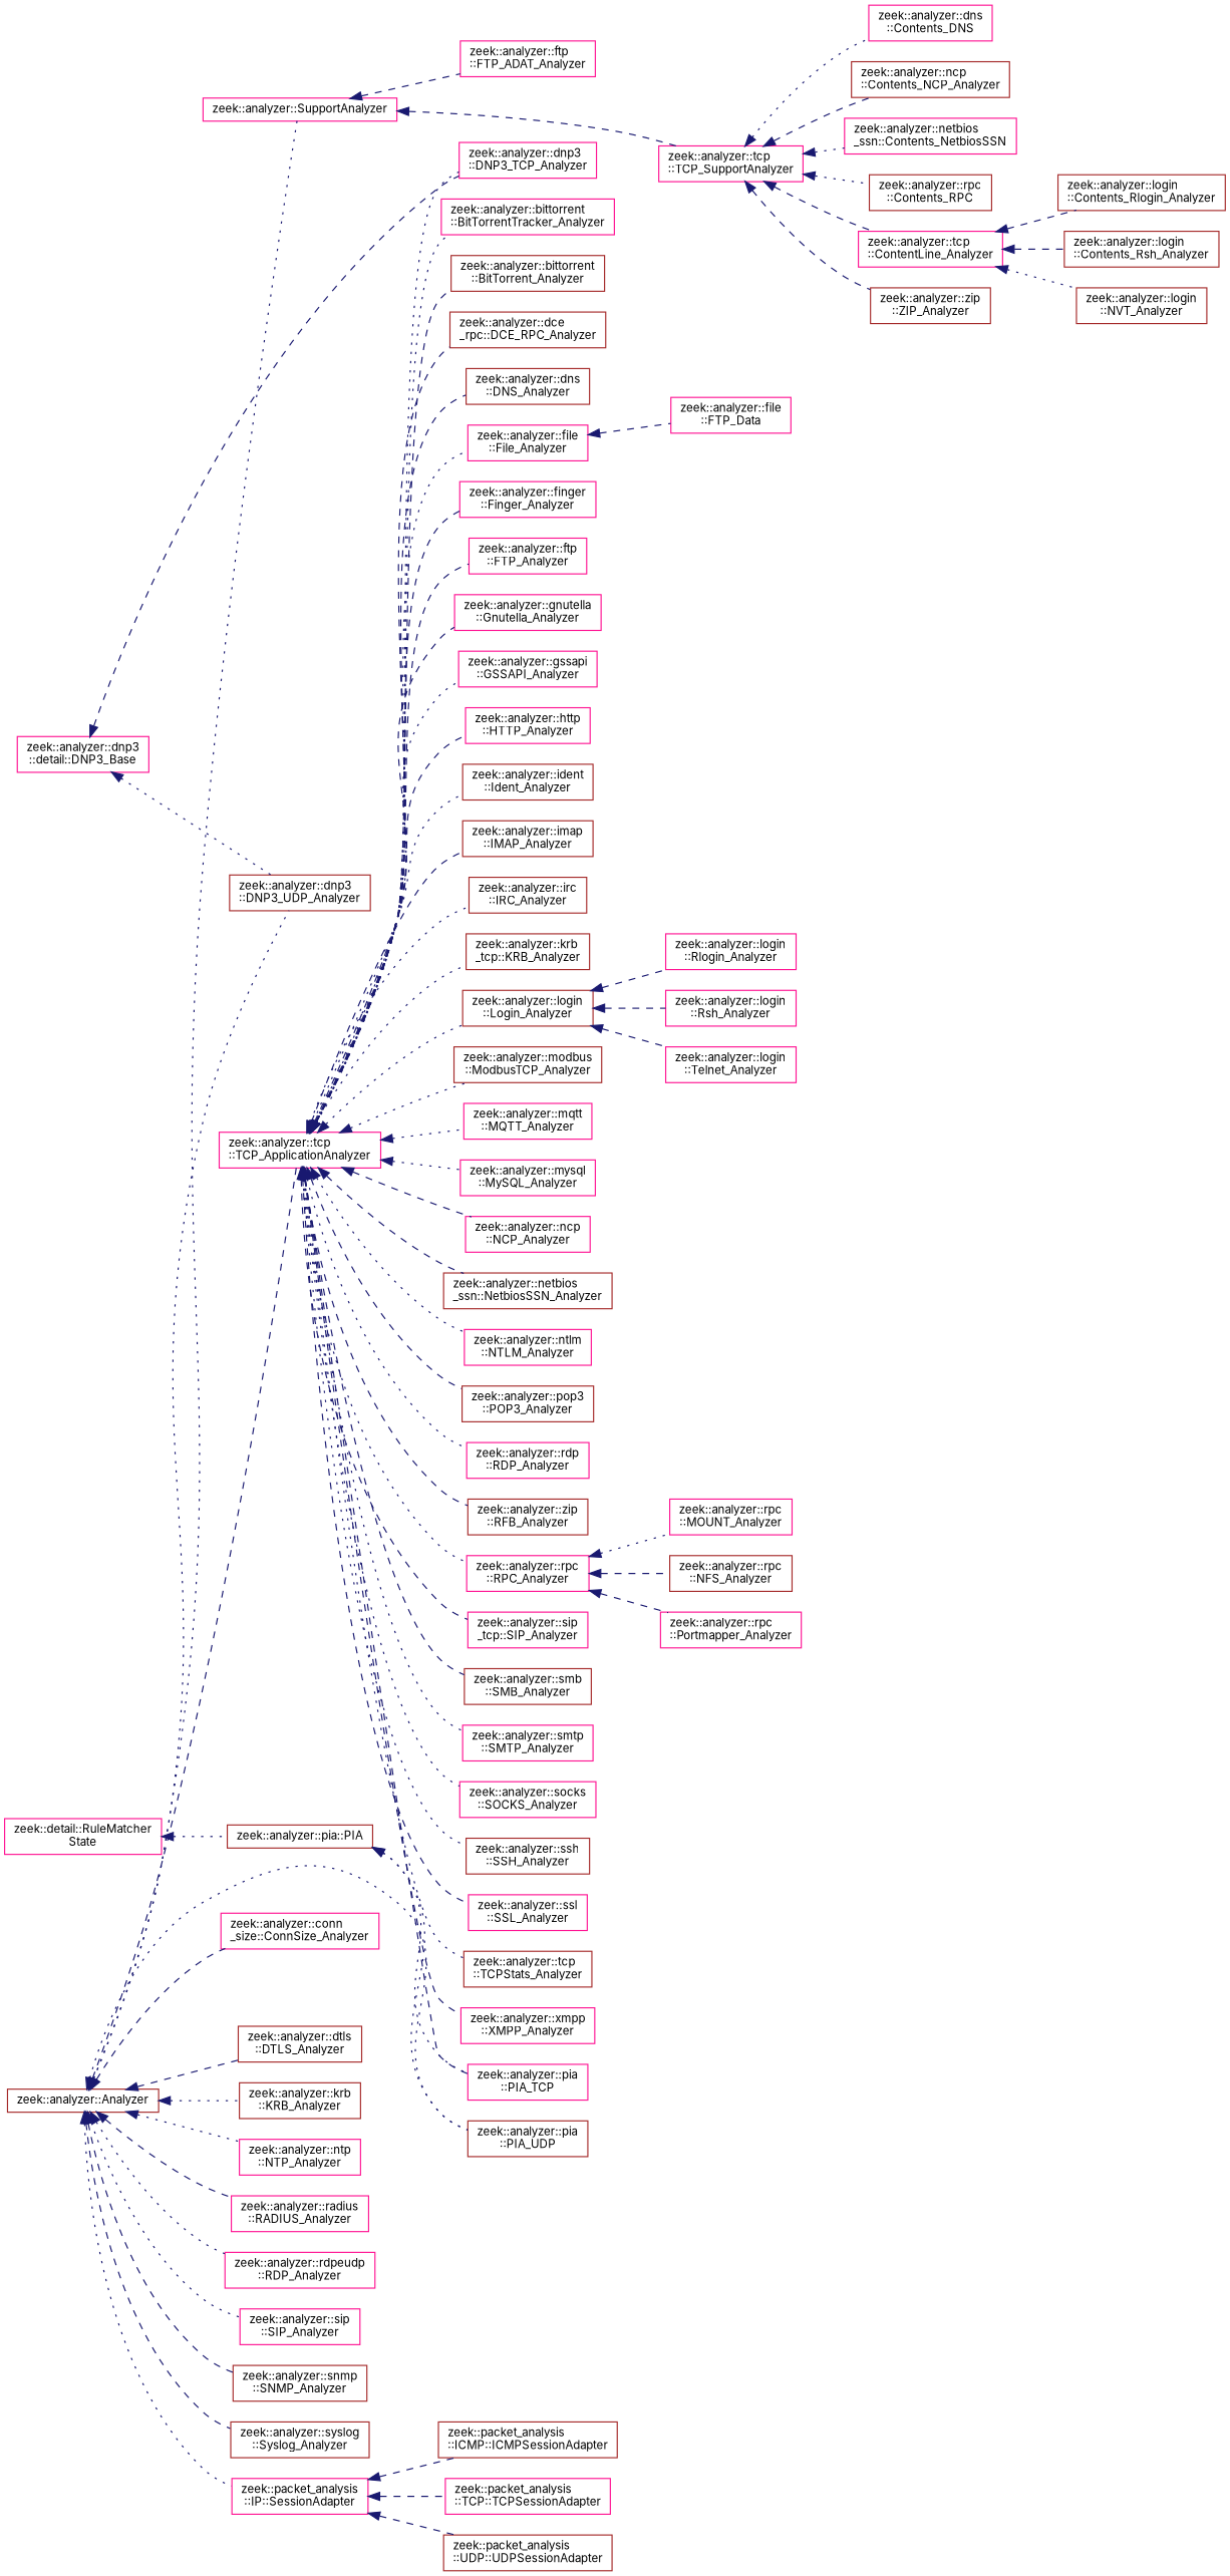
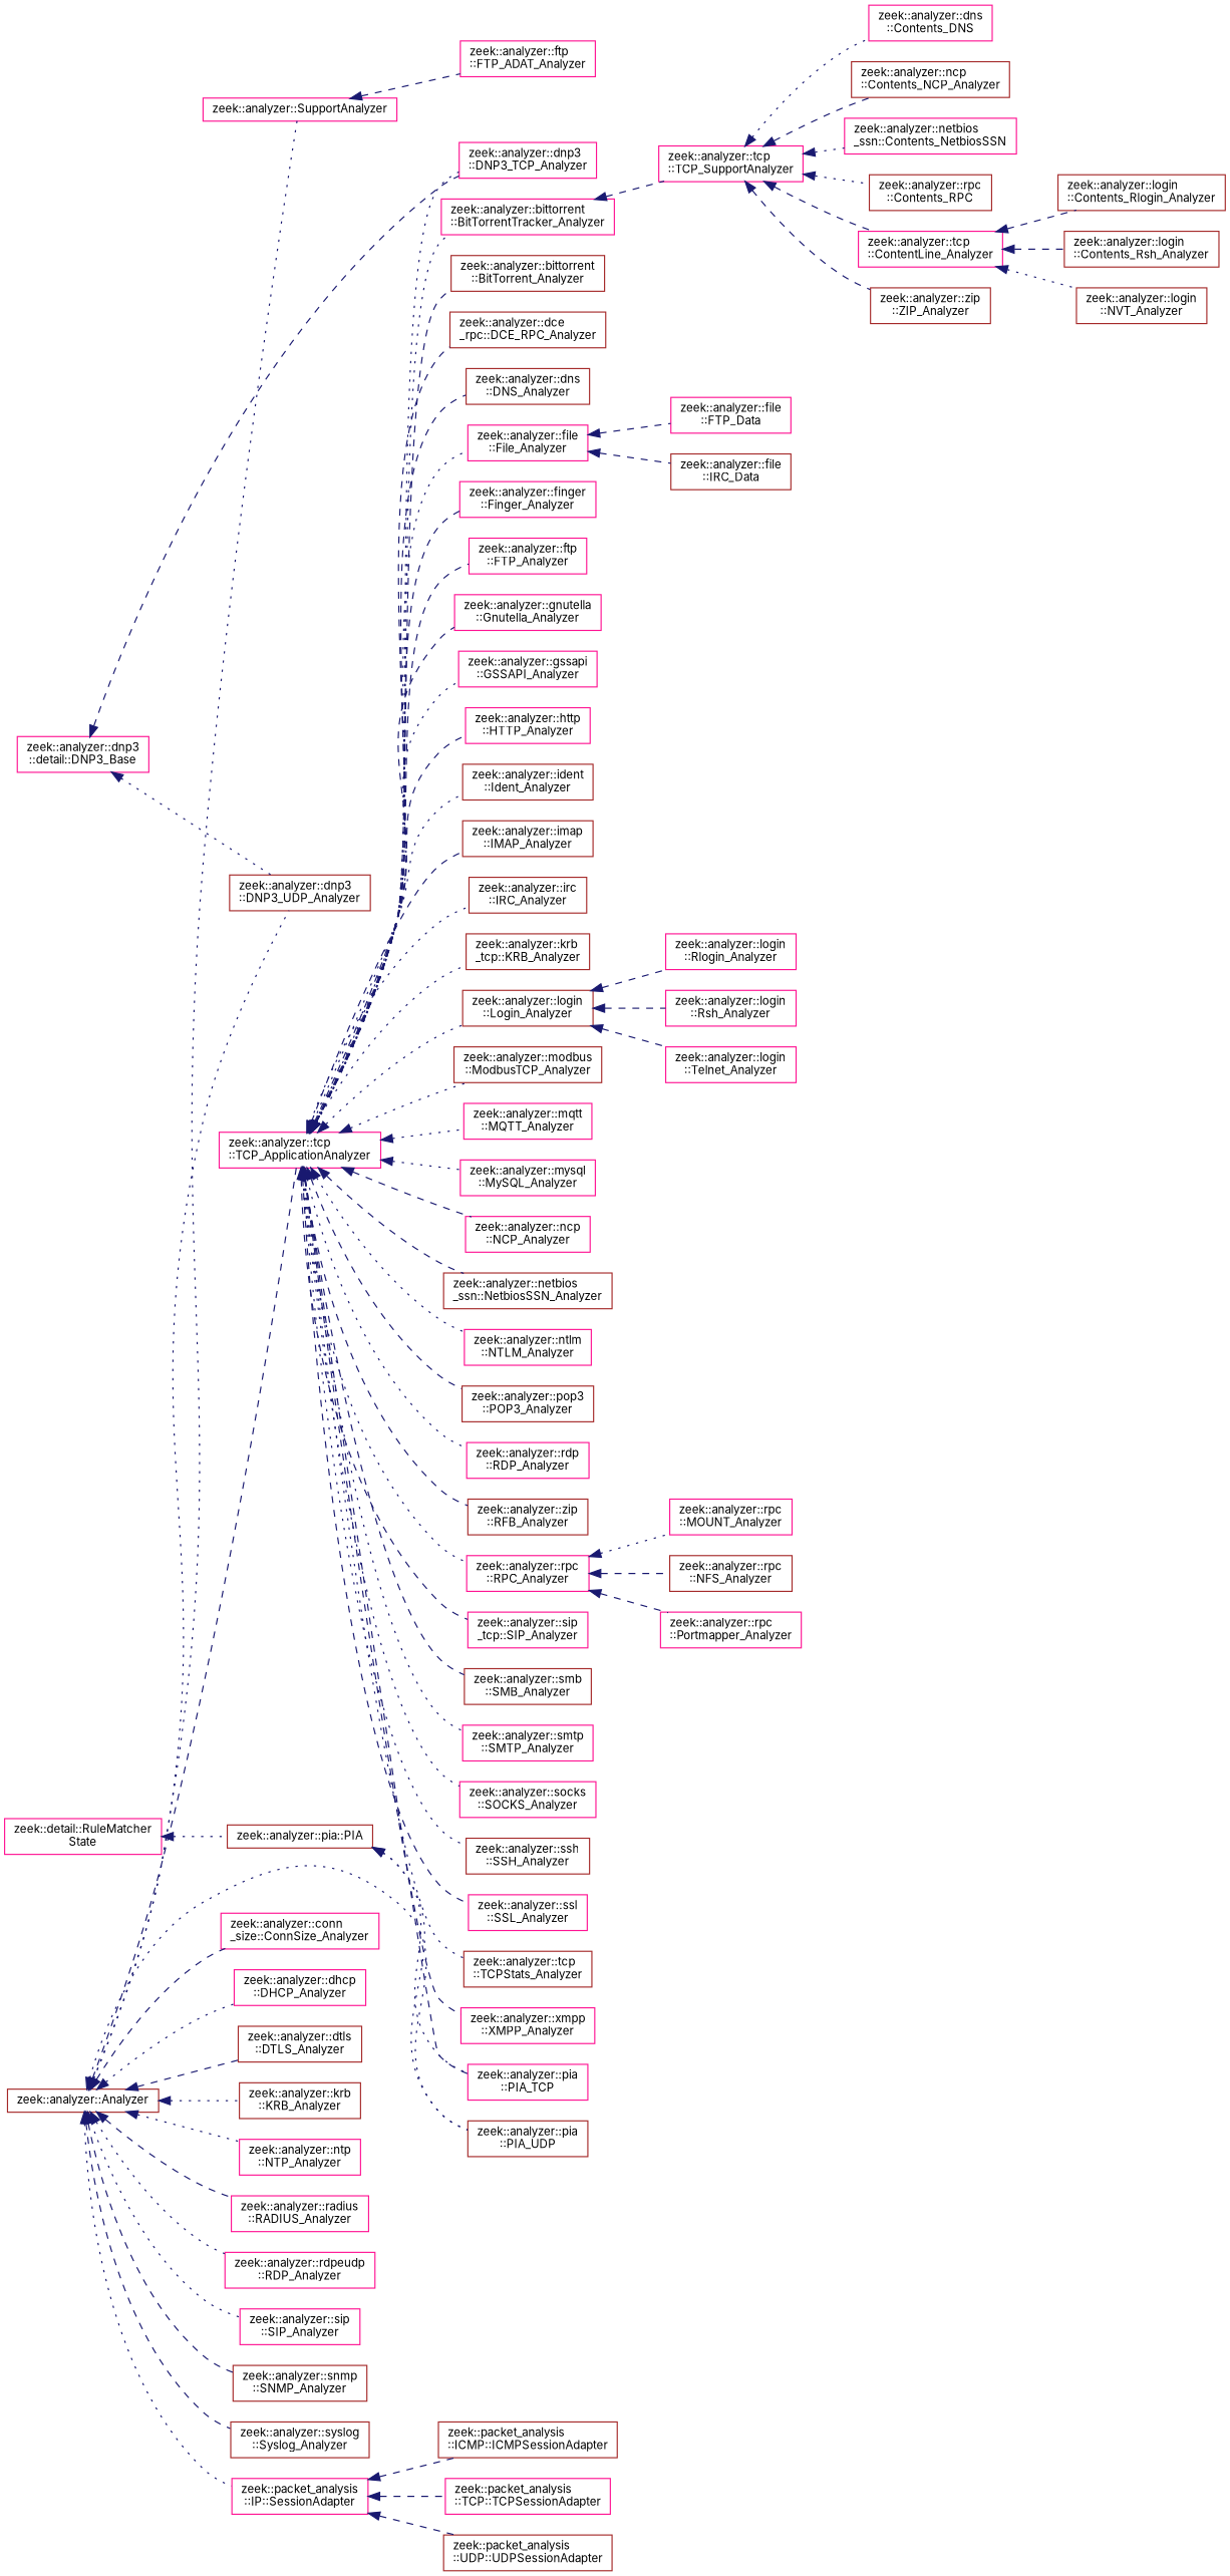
  digraph {
    fontname=Inter
    rankdir=LR
    node [color=deeppink fillcolor=white fontname=Inter fontsize=10 shape=record style=filled]
    edge [color=midnightblue dir=back fontname=Inter fontsize=10 labelfontname=Helvetica labelfontsize=10 style=dashed]
    n1 [color=brown height=0.2 label="zeek::analyzer::Analyzer" width=0.4]
    n2 [height=0.2 label="zeek::analyzer::SupportAnalyzer" width=0.4]
    n3 [height=0.2 label="zeek::analyzer::conn\l_size::ConnSize_Analyzer" width=0.4]
+   n4 [height=0.2 label="zeek::analyzer::dhcp\l::DHCP_Analyzer" width=0.4]
    n5 [color=brown height=0.2 label="zeek::analyzer::dnp3\l::DNP3_UDP_Analyzer" width=0.4]
    n6 [color=brown height=0.2 label="zeek::analyzer::dtls\l::DTLS_Analyzer" width=0.4]
    n7 [color=brown height=0.2 label="zeek::analyzer::krb\l::KRB_Analyzer" width=0.4]
    n8 [height=0.2 label="zeek::analyzer::ntp\l::NTP_Analyzer" width=0.4]
    n9 [color=brown height=0.2 label="zeek::analyzer::pia\l::PIA_UDP" width=0.4]
    n10 [height=0.2 label="zeek::analyzer::radius\l::RADIUS_Analyzer" width=0.4]
    n11 [height=0.2 label="zeek::analyzer::rdpeudp\l::RDP_Analyzer" width=0.4]
    n12 [height=0.2 label="zeek::analyzer::sip\l::SIP_Analyzer" width=0.4]
    n13 [color=brown height=0.2 label="zeek::analyzer::snmp\l::SNMP_Analyzer" width=0.4]
    n14 [color=brown height=0.2 label="zeek::analyzer::syslog\l::Syslog_Analyzer" width=0.4]
    n15 [height=0.2 label="zeek::analyzer::tcp\l::TCP_ApplicationAnalyzer" width=0.4]
    n16 [height=0.2 label="zeek::packet_analysis\l::IP::SessionAdapter" width=0.4]
    n17 [height=0.2 label="zeek::analyzer::ftp\l::FTP_ADAT_Analyzer" width=0.4]
    n18 [height=0.2 label="zeek::analyzer::tcp\l::TCP_SupportAnalyzer" width=0.4]
    n19 [height=0.2 label="zeek::analyzer::bittorrent\l::BitTorrentTracker_Analyzer" width=0.4]
    n20 [color=brown height=0.2 label="zeek::analyzer::bittorrent\l::BitTorrent_Analyzer" width=0.4]
    n21 [color=brown height=0.2 label="zeek::analyzer::dce\l_rpc::DCE_RPC_Analyzer" width=0.4]
    n22 [height=0.2 label="zeek::analyzer::dnp3\l::DNP3_TCP_Analyzer" width=0.4]
    n23 [color=brown height=0.2 label="zeek::analyzer::dns\l::DNS_Analyzer" width=0.4]
    n24 [height=0.2 label="zeek::analyzer::file\l::File_Analyzer" width=0.4]
    n25 [height=0.2 label="zeek::analyzer::finger\l::Finger_Analyzer" width=0.4]
    n26 [height=0.2 label="zeek::analyzer::ftp\l::FTP_Analyzer" width=0.4]
    n27 [height=0.2 label="zeek::analyzer::gnutella\l::Gnutella_Analyzer" width=0.4]
    n28 [height=0.2 label="zeek::analyzer::gssapi\l::GSSAPI_Analyzer" width=0.4]
    n29 [height=0.2 label="zeek::analyzer::http\l::HTTP_Analyzer" width=0.4]
    n30 [color=brown height=0.2 label="zeek::analyzer::ident\l::Ident_Analyzer" width=0.4]
    n31 [color=brown height=0.2 label="zeek::analyzer::imap\l::IMAP_Analyzer" width=0.4]
    n32 [color=brown height=0.2 label="zeek::analyzer::irc\l::IRC_Analyzer" width=0.4]
    n33 [color=brown height=0.2 label="zeek::analyzer::krb\l_tcp::KRB_Analyzer" width=0.4]
    n34 [color=brown height=0.2 label="zeek::analyzer::login\l::Login_Analyzer" width=0.4]
    n35 [color=brown height=0.2 label="zeek::analyzer::modbus\l::ModbusTCP_Analyzer" width=0.4]
    n36 [height=0.2 label="zeek::analyzer::mqtt\l::MQTT_Analyzer" width=0.4]
    n37 [height=0.2 label="zeek::analyzer::mysql\l::MySQL_Analyzer" width=0.4]
    n38 [height=0.2 label="zeek::analyzer::ncp\l::NCP_Analyzer" width=0.4]
    n39 [color=brown height=0.2 label="zeek::analyzer::netbios\l_ssn::NetbiosSSN_Analyzer" width=0.4]
    n40 [height=0.2 label="zeek::analyzer::ntlm\l::NTLM_Analyzer" width=0.4]
    n41 [height=0.2 label="zeek::analyzer::pia\l::PIA_TCP" width=0.4]
    n42 [color=brown height=0.2 label="zeek::analyzer::pop3\l::POP3_Analyzer" width=0.4]
    n43 [height=0.2 label="zeek::analyzer::rdp\l::RDP_Analyzer" width=0.4]
    n44 [color=brown height=0.2 label="zeek::analyzer::zip\l::RFB_Analyzer" width=0.4]
    n45 [height=0.2 label="zeek::analyzer::rpc\l::RPC_Analyzer" width=0.4]
    n46 [height=0.2 label="zeek::analyzer::sip\l_tcp::SIP_Analyzer" width=0.4]
    n47 [color=brown height=0.2 label="zeek::analyzer::smb\l::SMB_Analyzer" width=0.4]
    n48 [height=0.2 label="zeek::analyzer::smtp\l::SMTP_Analyzer" width=0.4]
    n49 [height=0.2 label="zeek::analyzer::socks\l::SOCKS_Analyzer" width=0.4]
    n50 [color=brown height=0.2 label="zeek::analyzer::ssh\l::SSH_Analyzer" width=0.4]
    n51 [height=0.2 label="zeek::analyzer::ssl\l::SSL_Analyzer" width=0.4]
    n52 [color=brown height=0.2 label="zeek::analyzer::tcp\l::TCPStats_Analyzer" width=0.4]
    n53 [height=0.2 label="zeek::analyzer::xmpp\l::XMPP_Analyzer" width=0.4]
    n54 [color=brown height=0.2 label="zeek::packet_analysis\l::ICMP::ICMPSessionAdapter" width=0.4]
    n55 [height=0.2 label="zeek::packet_analysis\l::TCP::TCPSessionAdapter" width=0.4]
    n56 [color=brown height=0.2 label="zeek::packet_analysis\l::UDP::UDPSessionAdapter" width=0.4]
    n57 [height=0.2 label="zeek::analyzer::dns\l::Contents_DNS" width=0.4]
    n58 [color=brown height=0.2 label="zeek::analyzer::ncp\l::Contents_NCP_Analyzer" width=0.4]
    n59 [height=0.2 label="zeek::analyzer::netbios\l_ssn::Contents_NetbiosSSN" width=0.4]
    n60 [color=brown height=0.2 label="zeek::analyzer::rpc\l::Contents_RPC" width=0.4]
    n61 [height=0.2 label="zeek::analyzer::tcp\l::ContentLine_Analyzer" width=0.4]
    n62 [color=brown height=0.2 label="zeek::analyzer::zip\l::ZIP_Analyzer" width=0.4]
    n63 [color=brown height=0.2 label="zeek::analyzer::login\l::Contents_Rlogin_Analyzer" width=0.4]
    n64 [color=brown height=0.2 label="zeek::analyzer::login\l::Contents_Rsh_Analyzer" width=0.4]
    n65 [color=brown height=0.2 label="zeek::analyzer::login\l::NVT_Analyzer" width=0.4]
    n66 [height=0.2 label="zeek::analyzer::file\l::FTP_Data" width=0.4]
+   n67 [color=brown height=0.2 label="zeek::analyzer::file\l::IRC_Data" width=0.4]
    n68 [height=0.2 label="zeek::analyzer::login\l::Rlogin_Analyzer" width=0.4]
    n69 [height=0.2 label="zeek::analyzer::login\l::Rsh_Analyzer" width=0.4]
    n70 [height=0.2 label="zeek::analyzer::login\l::Telnet_Analyzer" width=0.4]
    n71 [height=0.2 label="zeek::analyzer::rpc\l::MOUNT_Analyzer" width=0.4]
    n72 [color=brown height=0.2 label="zeek::analyzer::rpc\l::NFS_Analyzer" width=0.4]
    n73 [height=0.2 label="zeek::analyzer::rpc\l::Portmapper_Analyzer" width=0.4]
    n74 [height=0.2 label="zeek::analyzer::dnp3\l::detail::DNP3_Base" width=0.4]
    n75 [height=0.2 label="zeek::detail::RuleMatcher\lState" width=0.4]
    n76 [color=brown height=0.2 label="zeek::analyzer::pia::PIA" width=0.4]
    n1 -> n2 [style=dotted]
    n1 -> n3
+   n1 -> n4 [style=dotted]
    n1 -> n5 [style=dotted]
    n1 -> n6
    n1 -> n7 [style=dotted]
    n1 -> n8 [style=dotted]
    n1 -> n9 [style=dotted]
    n1 -> n10
    n1 -> n11 [style=dotted]
    n1 -> n12 [style=dotted]
    n1 -> n13
    n1 -> n14
    n1 -> n15
    n1 -> n16 [style=dotted]
    n2 -> n17
-   n2 -> n18
+   n19 -> n18
    n15 -> n19 [style=dotted]
    n15 -> n20
    n15 -> n21
    n15 -> n22 [style=dotted]
    n15 -> n23
    n15 -> n24 [style=dotted]
    n15 -> n25
    n15 -> n26
    n15 -> n27
    n15 -> n28 [style=dotted]
    n15 -> n29
    n15 -> n30 [style=dotted]
    n15 -> n31
    n15 -> n32 [style=dotted]
    n15 -> n33 [style=dotted]
    n15 -> n34 [style=dotted]
    n15 -> n35 [style=dotted]
    n15 -> n36 [style=dotted]
    n15 -> n37 [style=dotted]
    n15 -> n38
    n15 -> n39
    n15 -> n40 [style=dotted]
    n15 -> n41
    n15 -> n42
    n15 -> n43 [style=dotted]
    n15 -> n44
    n15 -> n45 [style=dotted]
    n15 -> n46
    n15 -> n47
    n15 -> n48 [style=dotted]
    n15 -> n49 [style=dotted]
    n15 -> n50 [style=dotted]
    n15 -> n51
    n15 -> n52 [style=dotted]
    n15 -> n53
    n16 -> n54
    n16 -> n55
    n16 -> n56
    n18 -> n57 [style=dotted]
    n18 -> n58
    n18 -> n59 [style=dotted]
    n18 -> n60 [style=dotted]
    n18 -> n61
    n18 -> n62
    n24 -> n66
+   n24 -> n67
    n34 -> n68
    n34 -> n69
    n34 -> n70
    n45 -> n71 [style=dotted]
    n45 -> n72
    n45 -> n73
    n61 -> n63
    n61 -> n64
    n61 -> n65 [style=dotted]
    n74 -> n5 [style=dotted]
    n74 -> n22
    n75 -> n76 [style=dotted]
    n76 -> n9 [style=dotted]
    n76 -> n41 [style=dotted]
  }
